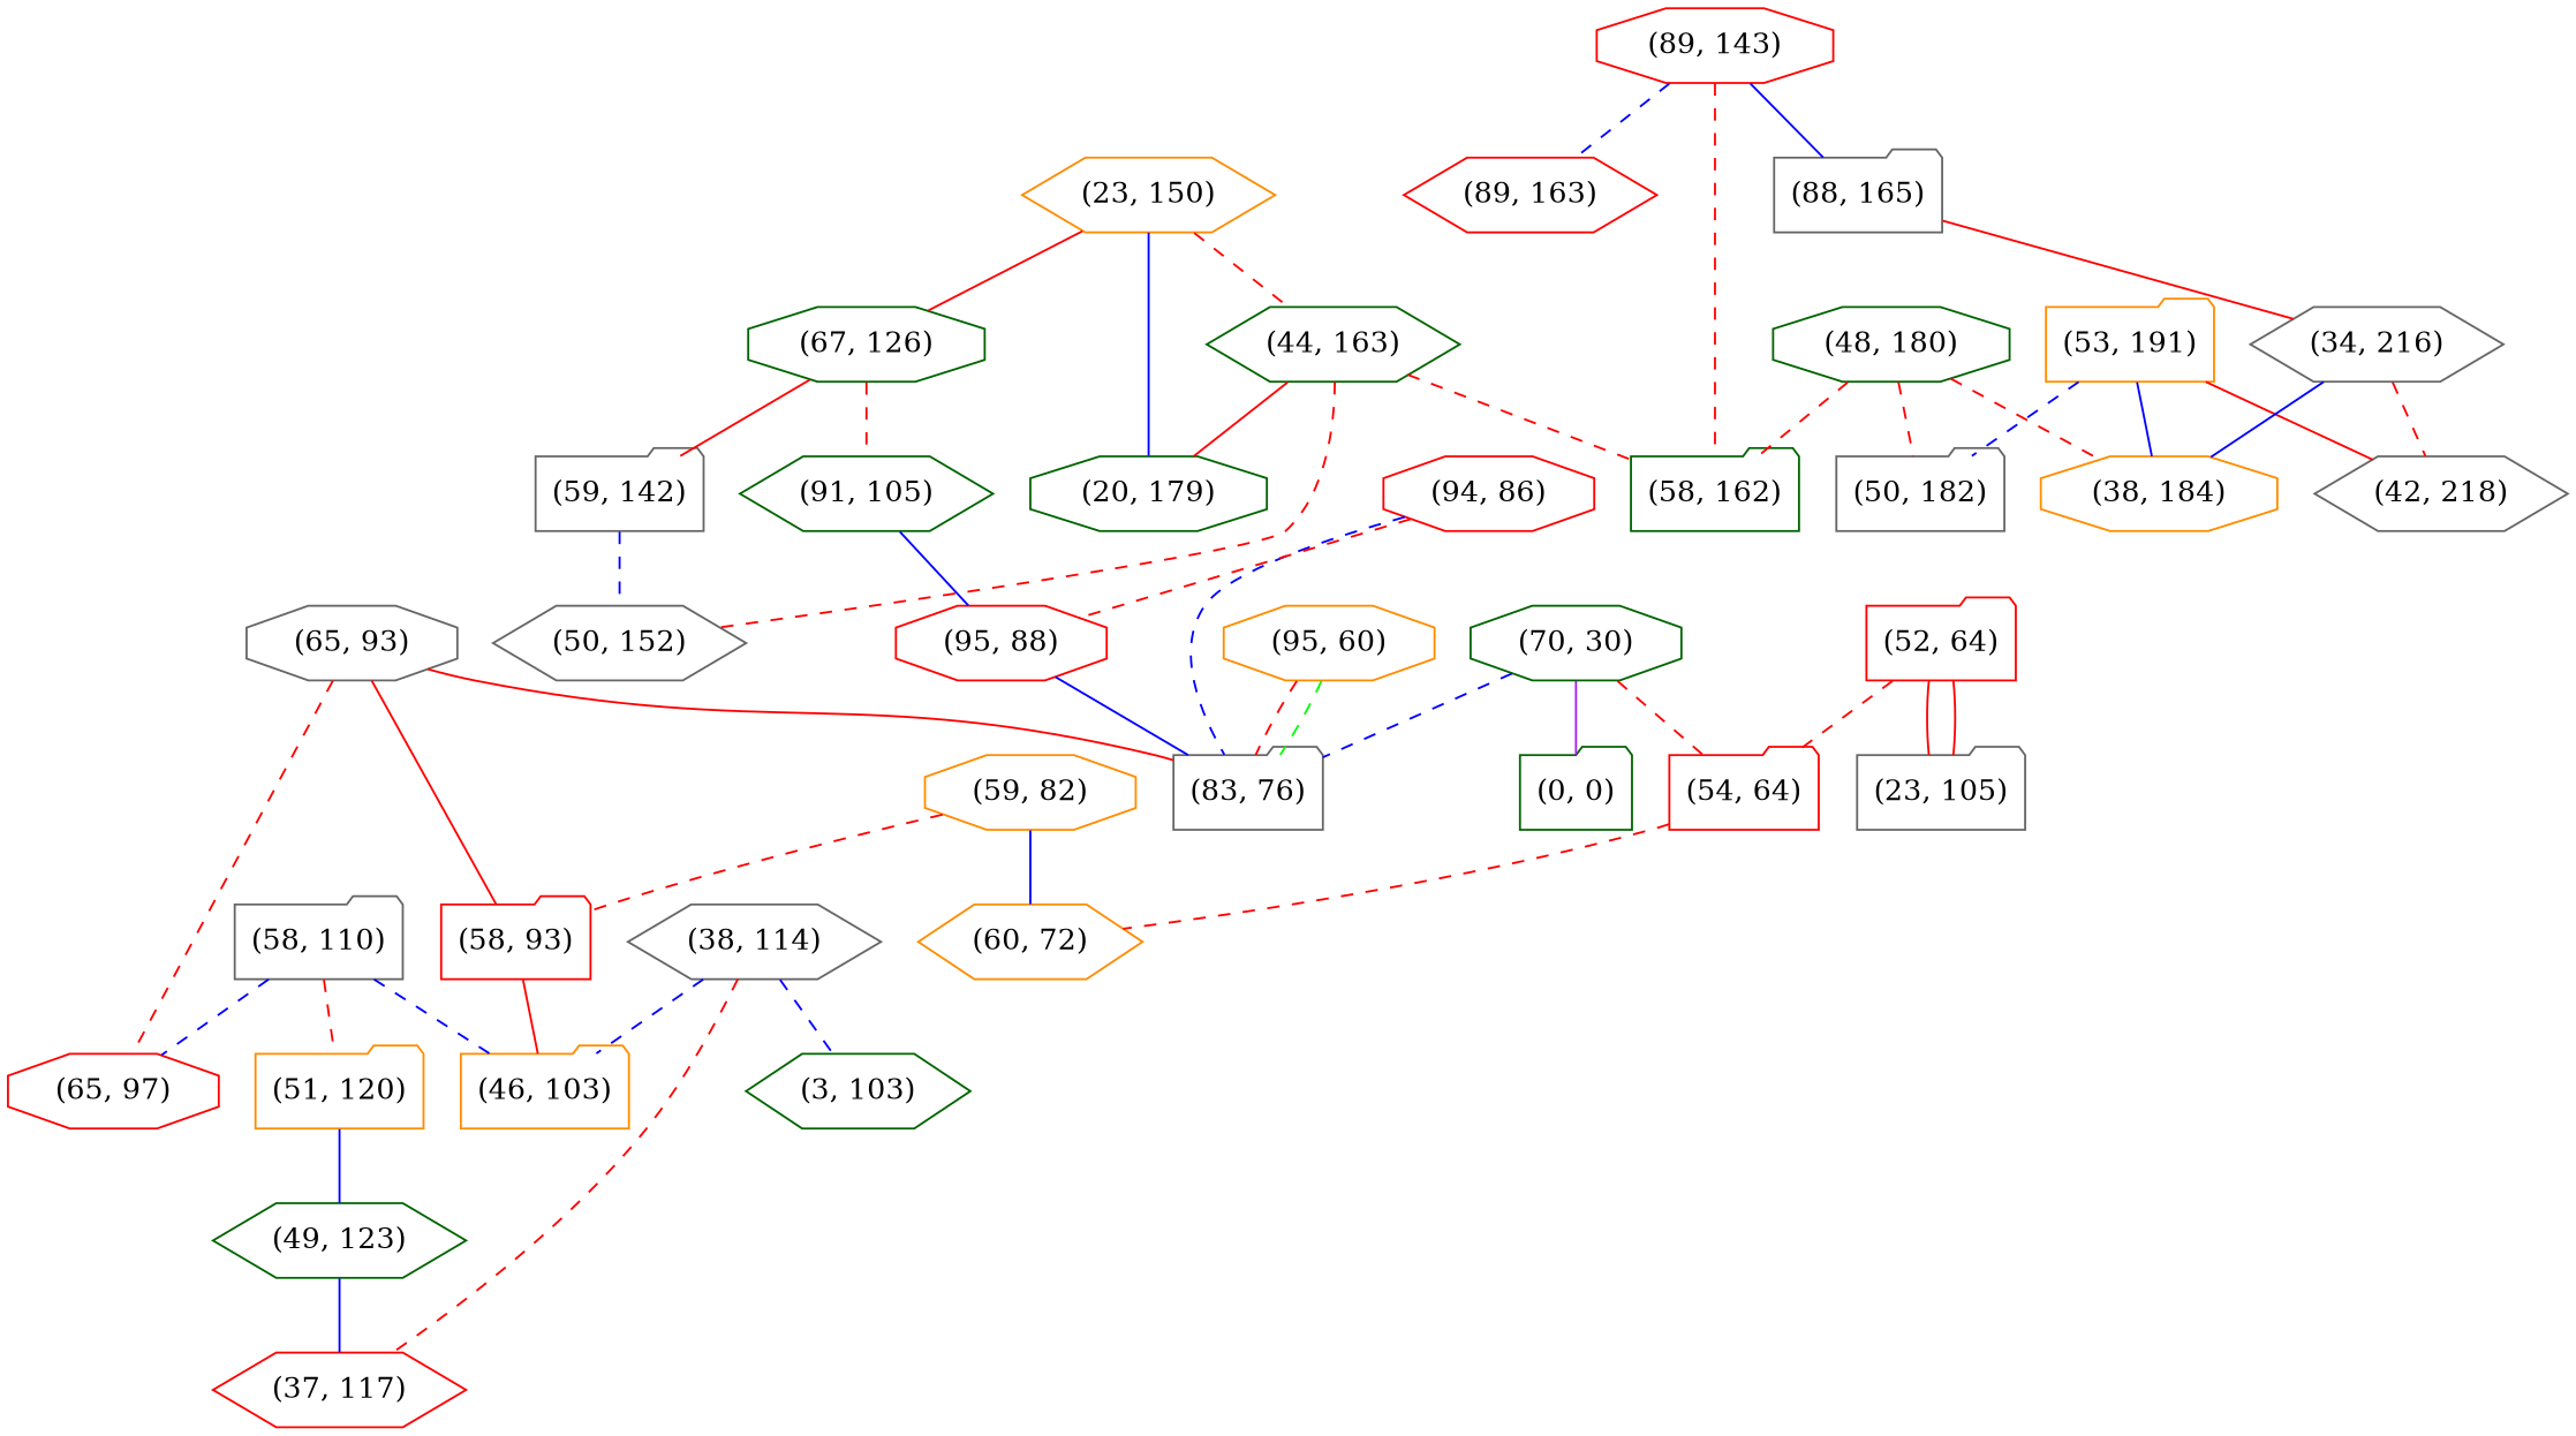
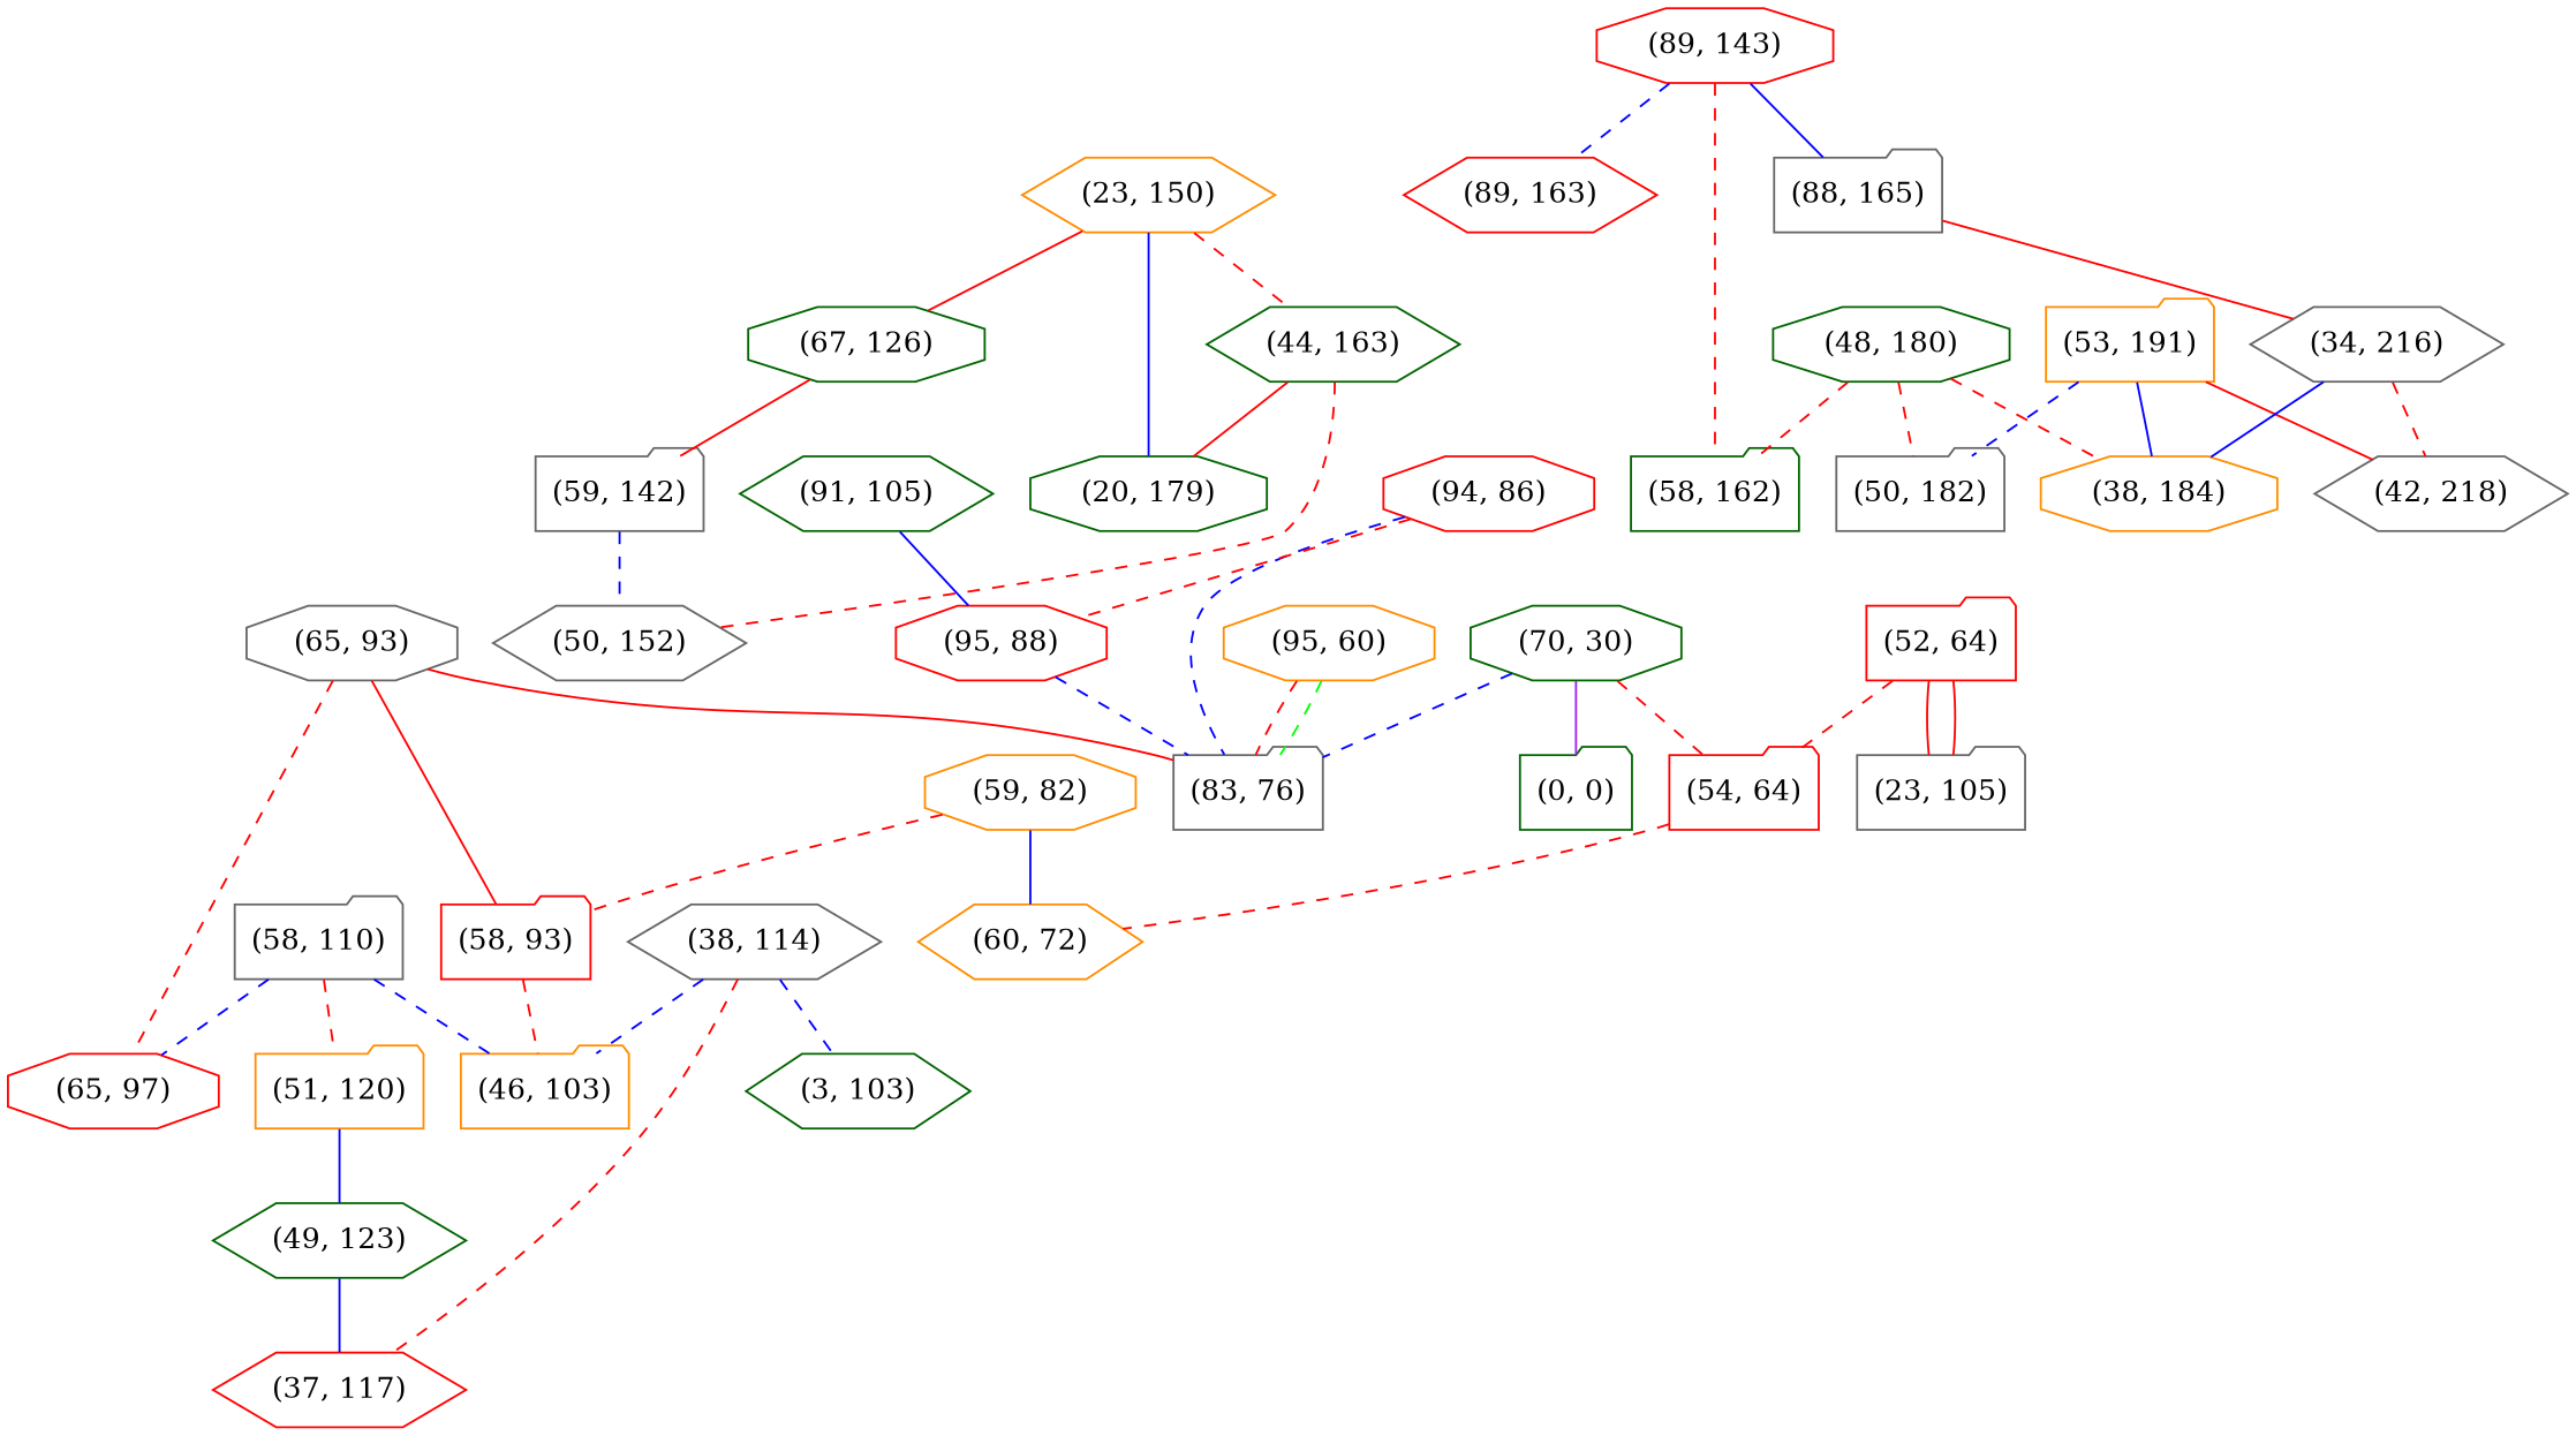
  graph {
    node [color=gray40 shape=folder]
    edge [color=red style=dashed weight=1]
    "(51, 120)" [color=darkorange]
    "(58, 110)"
    "(65, 97)" [color=red shape=octagon]
    "(46, 103)" [color=darkorange]
    "(49, 123)" [color=darkgreen shape=hexagon]
    "(23, 150)" [color=darkorange shape=hexagon]
    "(67, 126)" [color=darkgreen shape=octagon]
    "(44, 163)" [color=darkgreen shape=hexagon]
    "(20, 179)" [color=darkgreen shape=octagon]
    "(91, 105)" [color=darkgreen shape=hexagon]
    "(59, 142)"
    "(58, 162)" [color=darkgreen]
    "(50, 152)" [shape=hexagon]
    "(70, 30)" [color=darkgreen shape=octagon]
    "(54, 64)" [color=red]
    "(0, 0)" [color=darkgreen]
    "(83, 76)"
    "(60, 72)" [color=darkorange shape=hexagon]
    "(37, 117)" [color=red shape=hexagon]
    "(38, 114)" [shape=hexagon]
    "(3, 103)" [color=darkgreen shape=hexagon]
    "(65, 93)" [shape=octagon]
    "(58, 93)" [color=red]
    "(52, 64)" [color=red]
    "(23, 105)"
    "(94, 86)" [color=red shape=octagon]
    "(95, 88)" [color=red shape=octagon]
    "(53, 191)" [color=darkorange]
    "(50, 182)"
    "(38, 184)" [color=darkorange shape=octagon]
    "(42, 218)" [shape=hexagon]
    n32 [color=darkorange label="(95, 60)" shape=octagon]
    "(48, 180)" [color=darkgreen shape=octagon]
    "(34, 216)" [shape=hexagon]
    "(59, 82)" [color=darkorange shape=octagon]
    "(89, 143)" [color=red shape=octagon]
    "(88, 165)"
    "(89, 163)" [color=red shape=hexagon]
    "(51, 120)" -- "(49, 123)" [color=blue style=solid weight=3]
    "(58, 110)" -- "(51, 120)"
    "(58, 110)" -- "(65, 97)" [color=blue weight=3]
    "(58, 110)" -- "(46, 103)" [color=blue weight=3]
    "(49, 123)" -- "(37, 117)" [color=blue style=solid weight=3]
    "(23, 150)" -- "(67, 126)" [style=solid]
    "(23, 150)" -- "(44, 163)" [weight=3]
    "(23, 150)" -- "(20, 179)" [color=blue style=solid weight=3]
-   "(67, 126)" -- "(91, 105)"
    "(67, 126)" -- "(59, 142)" [style=solid]
    "(44, 163)" -- "(20, 179)" [style=solid]
-   "(44, 163)" -- "(58, 162)"
    "(44, 163)" -- "(50, 152)"
    "(91, 105)" -- "(95, 88)" [color=blue style=solid weight=3]
    "(59, 142)" -- "(50, 152)" [color=blue weight=3]
    "(70, 30)" -- "(54, 64)"
    "(70, 30)" -- "(0, 0)" [color=purple style=solid weight=4]
    "(70, 30)" -- "(83, 76)" [color=blue weight=3]
    "(54, 64)" -- "(60, 72)"
    "(38, 114)" -- "(46, 103)" [color=blue weight=3]
    "(38, 114)" -- "(37, 117)"
    "(38, 114)" -- "(3, 103)" [color=blue weight=3]
    "(65, 93)" -- "(65, 97)"
    "(65, 93)" -- "(83, 76)" [style=solid]
    "(65, 93)" -- "(58, 93)" [style=solid]
-   "(58, 93)" -- "(46, 103)" [style=solid]
+   "(58, 93)" -- "(46, 103)"
    "(52, 64)" -- "(54, 64)"
    "(52, 64)" -- "(23, 105)" [style=solid]
    "(52, 64)" -- "(23, 105)" [style=solid]
    "(94, 86)" -- "(83, 76)" [color=blue weight=3]
    "(94, 86)" -- "(95, 88)"
-   "(95, 88)" -- "(83, 76)" [color=blue style=solid weight=3]
+   "(95, 88)" -- "(83, 76)" [color=blue weight=3]
    "(53, 191)" -- "(50, 182)" [color=blue weight=3]
    "(53, 191)" -- "(38, 184)" [color=blue style=solid weight=3]
    "(53, 191)" -- "(42, 218)" [style=solid]
    n32 -- "(83, 76)"
    n32 -- "(83, 76)" [color=green weight=2]
    "(48, 180)" -- "(58, 162)"
    "(48, 180)" -- "(50, 182)"
    "(48, 180)" -- "(38, 184)"
    "(34, 216)" -- "(38, 184)" [color=blue style=solid weight=3]
    "(34, 216)" -- "(42, 218)"
    "(59, 82)" -- "(60, 72)" [color=blue style=solid weight=3]
    "(59, 82)" -- "(58, 93)"
    "(89, 143)" -- "(58, 162)"
    "(89, 143)" -- "(88, 165)" [color=blue style=solid weight=3]
    "(89, 143)" -- "(89, 163)" [color=blue weight=3]
    "(88, 165)" -- "(34, 216)" [style=solid]
  }
